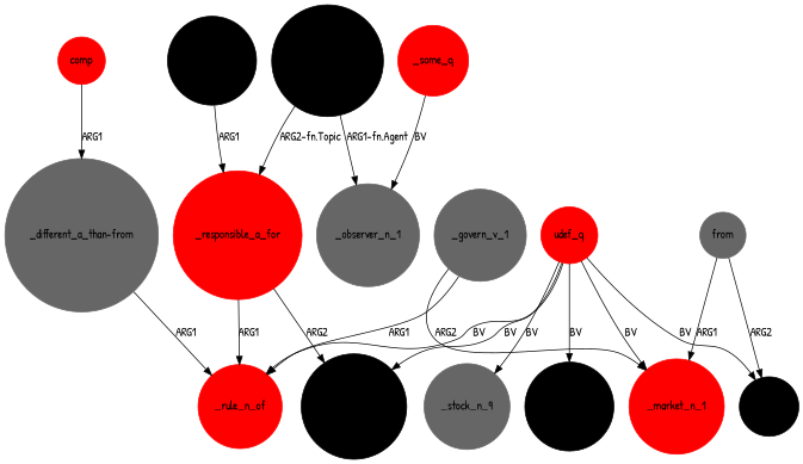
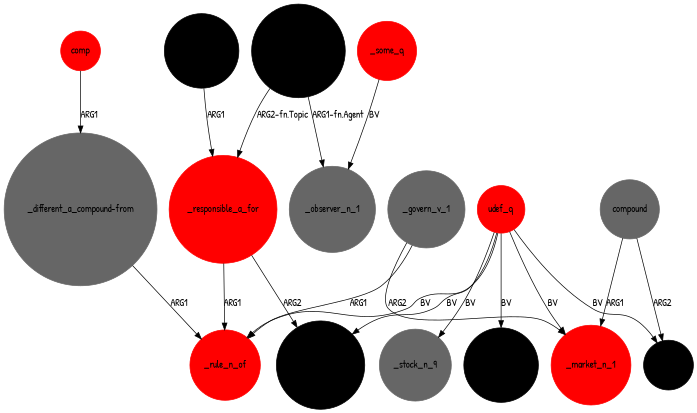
  digraph {
    fontname="Patrick Hand"
    node [color=red fontname="Patrick Hand" shape=circle style=filled]
    edge [fontname="Patrick Hand"]
    _responsible_a_for
    _rule_n_of
    _volatility_n_1 [color=black]
    "_say_v_to-fn.IN" [color=black]
    _observer_n_1 [color=gray40]
    udef_q
    _and_c [color=black]
    n8 [color=gray40 label=_stock_n_9]
    _market_n_1
    _future_n_1 [color=black]
-   compound [color=gray40 label=from]
+   compound [color=gray40]
    _govern_v_1 [color=gray40]
    _some_q
-   "_different_a_than-from" [color=gray40]
+   "_different_a_than-from" [color=gray40 label="_different_a_compound-from"]
    _partly_a_1 [color=black]
    comp
    _responsible_a_for -> _rule_n_of [label=ARG1]
    _responsible_a_for -> _volatility_n_1 [label=ARG2]
    "_say_v_to-fn.IN" -> _responsible_a_for [label="ARG2-fn.Topic"]
    "_say_v_to-fn.IN" -> _observer_n_1 [label="ARG1-fn.Agent"]
    udef_q -> _rule_n_of [label=BV]
    udef_q -> _volatility_n_1 [label=BV]
    udef_q -> _and_c [label=BV]
    udef_q -> n8 [label=BV]
    udef_q -> _market_n_1 [label=BV]
    udef_q -> _future_n_1 [label=BV]
    compound -> _and_c [label=ARG2]
    compound -> _market_n_1 [label=ARG1]
    _govern_v_1 -> _rule_n_of [label=ARG1]
    _govern_v_1 -> _market_n_1 [label=ARG2]
    _some_q -> _observer_n_1 [label=BV]
    "_different_a_than-from" -> _rule_n_of [label=ARG1]
    _partly_a_1 -> _responsible_a_for [label=ARG1]
    comp -> "_different_a_than-from" [label=ARG1]
  }
